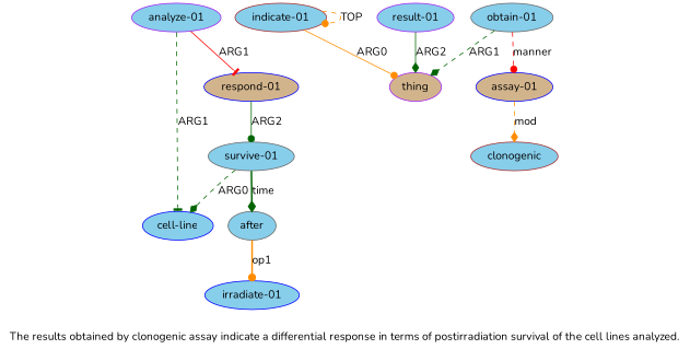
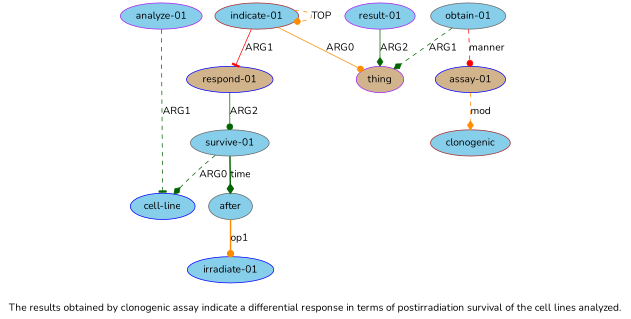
  digraph {
    fontname=Nunito
    label="The results obtained by clonogenic assay indicate a differential response in terms of postirradiation survival of the cell lines analyzed."
    node [color=blue fillcolor=skyblue fontname=Nunito style=filled]
    edge [arrowhead=dot color=darkgreen fontname=Nunito gold_label=ARG1 style=dashed test_label=ARG1]
    n1 [gold_ind=11 gold_label="irradiate-01" label="irradiate-01" test_ind=11 test_label="irradiate-01"]
    n2 [color=gray40 gold_ind=10 gold_label=after label=after test_ind=10 test_label=after]
    n3 [fillcolor=tan gold_ind=6 gold_label="respond-01" label="respond-01" test_ind=6 test_label="respond-01"]
    n4 [color=gray40 gold_ind=7 gold_label="survive-01" label="survive-01" test_ind=7 test_label="survive-01"]
    n5 [gold_ind=8 gold_label="cell-line" label="cell-line" test_ind=8 test_label="cell-line"]
    n6 [color=purple fillcolor=tan gold_ind=1 gold_label=thing label=thing test_ind=1 test_label=thing]
    n7 [color=brown gold_ind=0 gold_label="indicate-01" label="indicate-01" test_ind=0 test_label="indicate-01"]
    n8 [color=gray40 gold_ind=3 gold_label="obtain-01" label="obtain-01" test_ind=3 test_label="obtain-01"]
    n9 [fillcolor=tan gold_ind=4 gold_label="assay-01" label="assay-01" test_ind=4 test_label="assay-01"]
    n10 [color=brown gold_ind=5 gold_label=clonogenic label=clonogenic test_ind=5 test_label=clonogenic]
    n11 [color=purple gold_ind=2 gold_label="result-01" label="result-01" test_ind=2 test_label="result-01"]
    n12 [color=purple gold_ind=9 gold_label="analyze-01" label="analyze-01" test_ind=9 test_label="analyze-01"]
    n2 -> n1 [color=darkorange gold_label=op1 label=op1 style=bold test_label=op1]
    n3 -> n4 [gold_label=ARG2 label=ARG2 style=solid test_label=ARG2]
    n4 -> n2 [arrowhead=diamond gold_label=time label=time style=bold test_label=time]
    n4 -> n5 [arrowhead=diamond gold_label=ARG0 label=ARG0 test_label=ARG0]
-   n12 -> n3 [arrowhead=tee color=red label=ARG1 style=solid]
+   n7 -> n3 [arrowhead=tee color=red label=ARG1 style=solid]
    n7 -> n6 [color=darkorange gold_label=ARG0 label=ARG0 style=solid test_label=ARG0]
    n7 -> n7 [color=darkorange gold_label=TOP label=TOP test_label=TOP]
    n8 -> n6 [arrowhead=diamond label=ARG1]
    n8 -> n9 [color=red gold_label=manner label=manner test_label=manner]
    n9 -> n10 [arrowhead=diamond color=darkorange gold_label=mod label=mod test_label=mod]
    n11 -> n6 [arrowhead=diamond gold_label=ARG2 label=ARG2 style=solid test_label=ARG2]
    n12 -> n5 [arrowhead=tee label=ARG1]
  }
